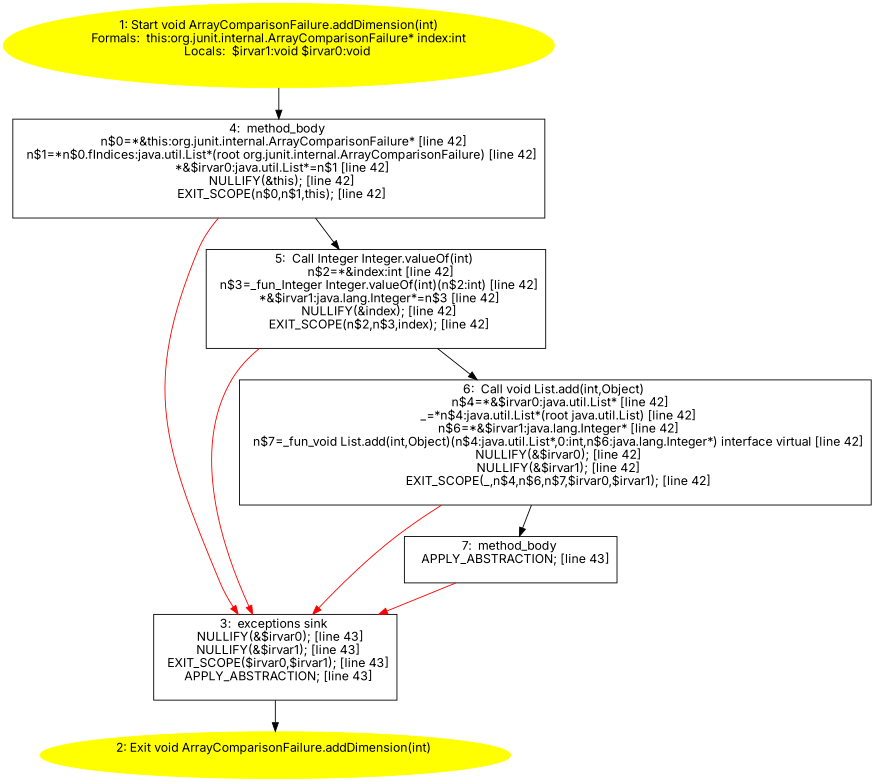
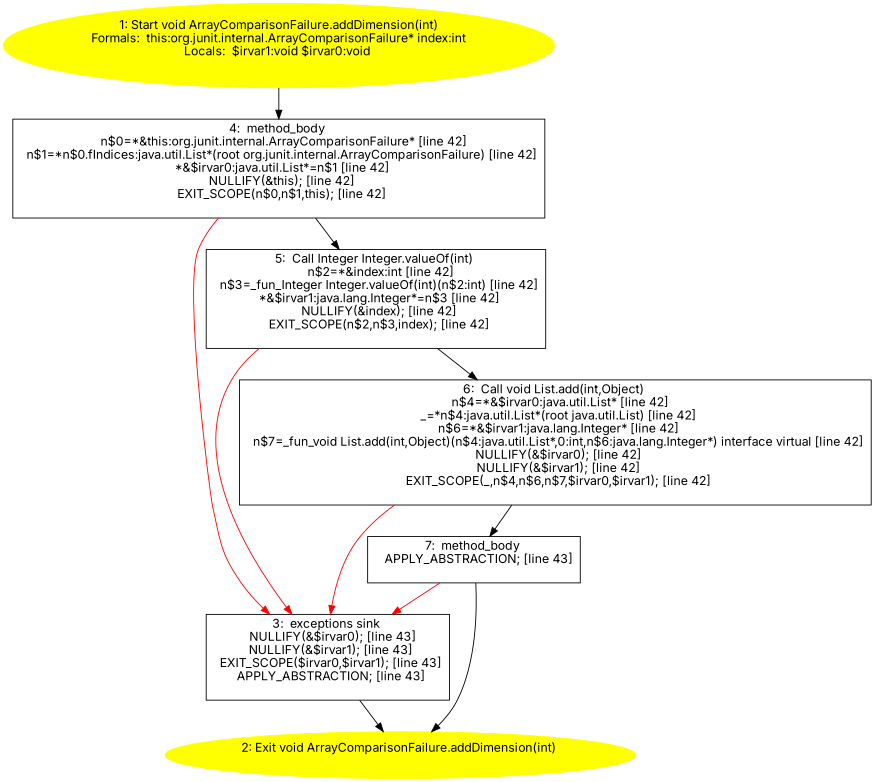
  digraph {
    fontname=Inter
    node [fontname=Inter shape=box]
    edge [fontname=Inter]
    n1 [color=yellow label="1: Start void ArrayComparisonFailure.addDimension(int)\nFormals:  this:org.junit.internal.ArrayComparisonFailure* index:int\nLocals:  $irvar1:void $irvar0:void \n  " style=filled shape=""]
    n2 [label="4:  method_body \n   n$0=*&this:org.junit.internal.ArrayComparisonFailure* [line 42]\n  n$1=*n$0.fIndices:java.util.List*(root org.junit.internal.ArrayComparisonFailure) [line 42]\n  *&$irvar0:java.util.List*=n$1 [line 42]\n  NULLIFY(&this); [line 42]\n  EXIT_SCOPE(n$0,n$1,this); [line 42]\n "]
    n3 [label="3:  exceptions sink \n   NULLIFY(&$irvar0); [line 43]\n  NULLIFY(&$irvar1); [line 43]\n  EXIT_SCOPE($irvar0,$irvar1); [line 43]\n  APPLY_ABSTRACTION; [line 43]\n "]
    n4 [label="5:  Call Integer Integer.valueOf(int) \n   n$2=*&index:int [line 42]\n  n$3=_fun_Integer Integer.valueOf(int)(n$2:int) [line 42]\n  *&$irvar1:java.lang.Integer*=n$3 [line 42]\n  NULLIFY(&index); [line 42]\n  EXIT_SCOPE(n$2,n$3,index); [line 42]\n "]
    n5 [color=yellow label="2: Exit void ArrayComparisonFailure.addDimension(int) \n  " style=filled shape=""]
    n6 [label="6:  Call void List.add(int,Object) \n   n$4=*&$irvar0:java.util.List* [line 42]\n  _=*n$4:java.util.List*(root java.util.List) [line 42]\n  n$6=*&$irvar1:java.lang.Integer* [line 42]\n  n$7=_fun_void List.add(int,Object)(n$4:java.util.List*,0:int,n$6:java.lang.Integer*) interface virtual [line 42]\n  NULLIFY(&$irvar0); [line 42]\n  NULLIFY(&$irvar1); [line 42]\n  EXIT_SCOPE(_,n$4,n$6,n$7,$irvar0,$irvar1); [line 42]\n "]
    n7 [label="7:  method_body \n   APPLY_ABSTRACTION; [line 43]\n "]
    n1 -> n2
    n2 -> n3 [color=red]
    n2 -> n4
    n3 -> n5
    n4 -> n3 [color=red]
    n4 -> n6
    n6 -> n3 [color=red]
    n6 -> n7
    n7 -> n3 [color=red]
+   n7 -> n5
  }
